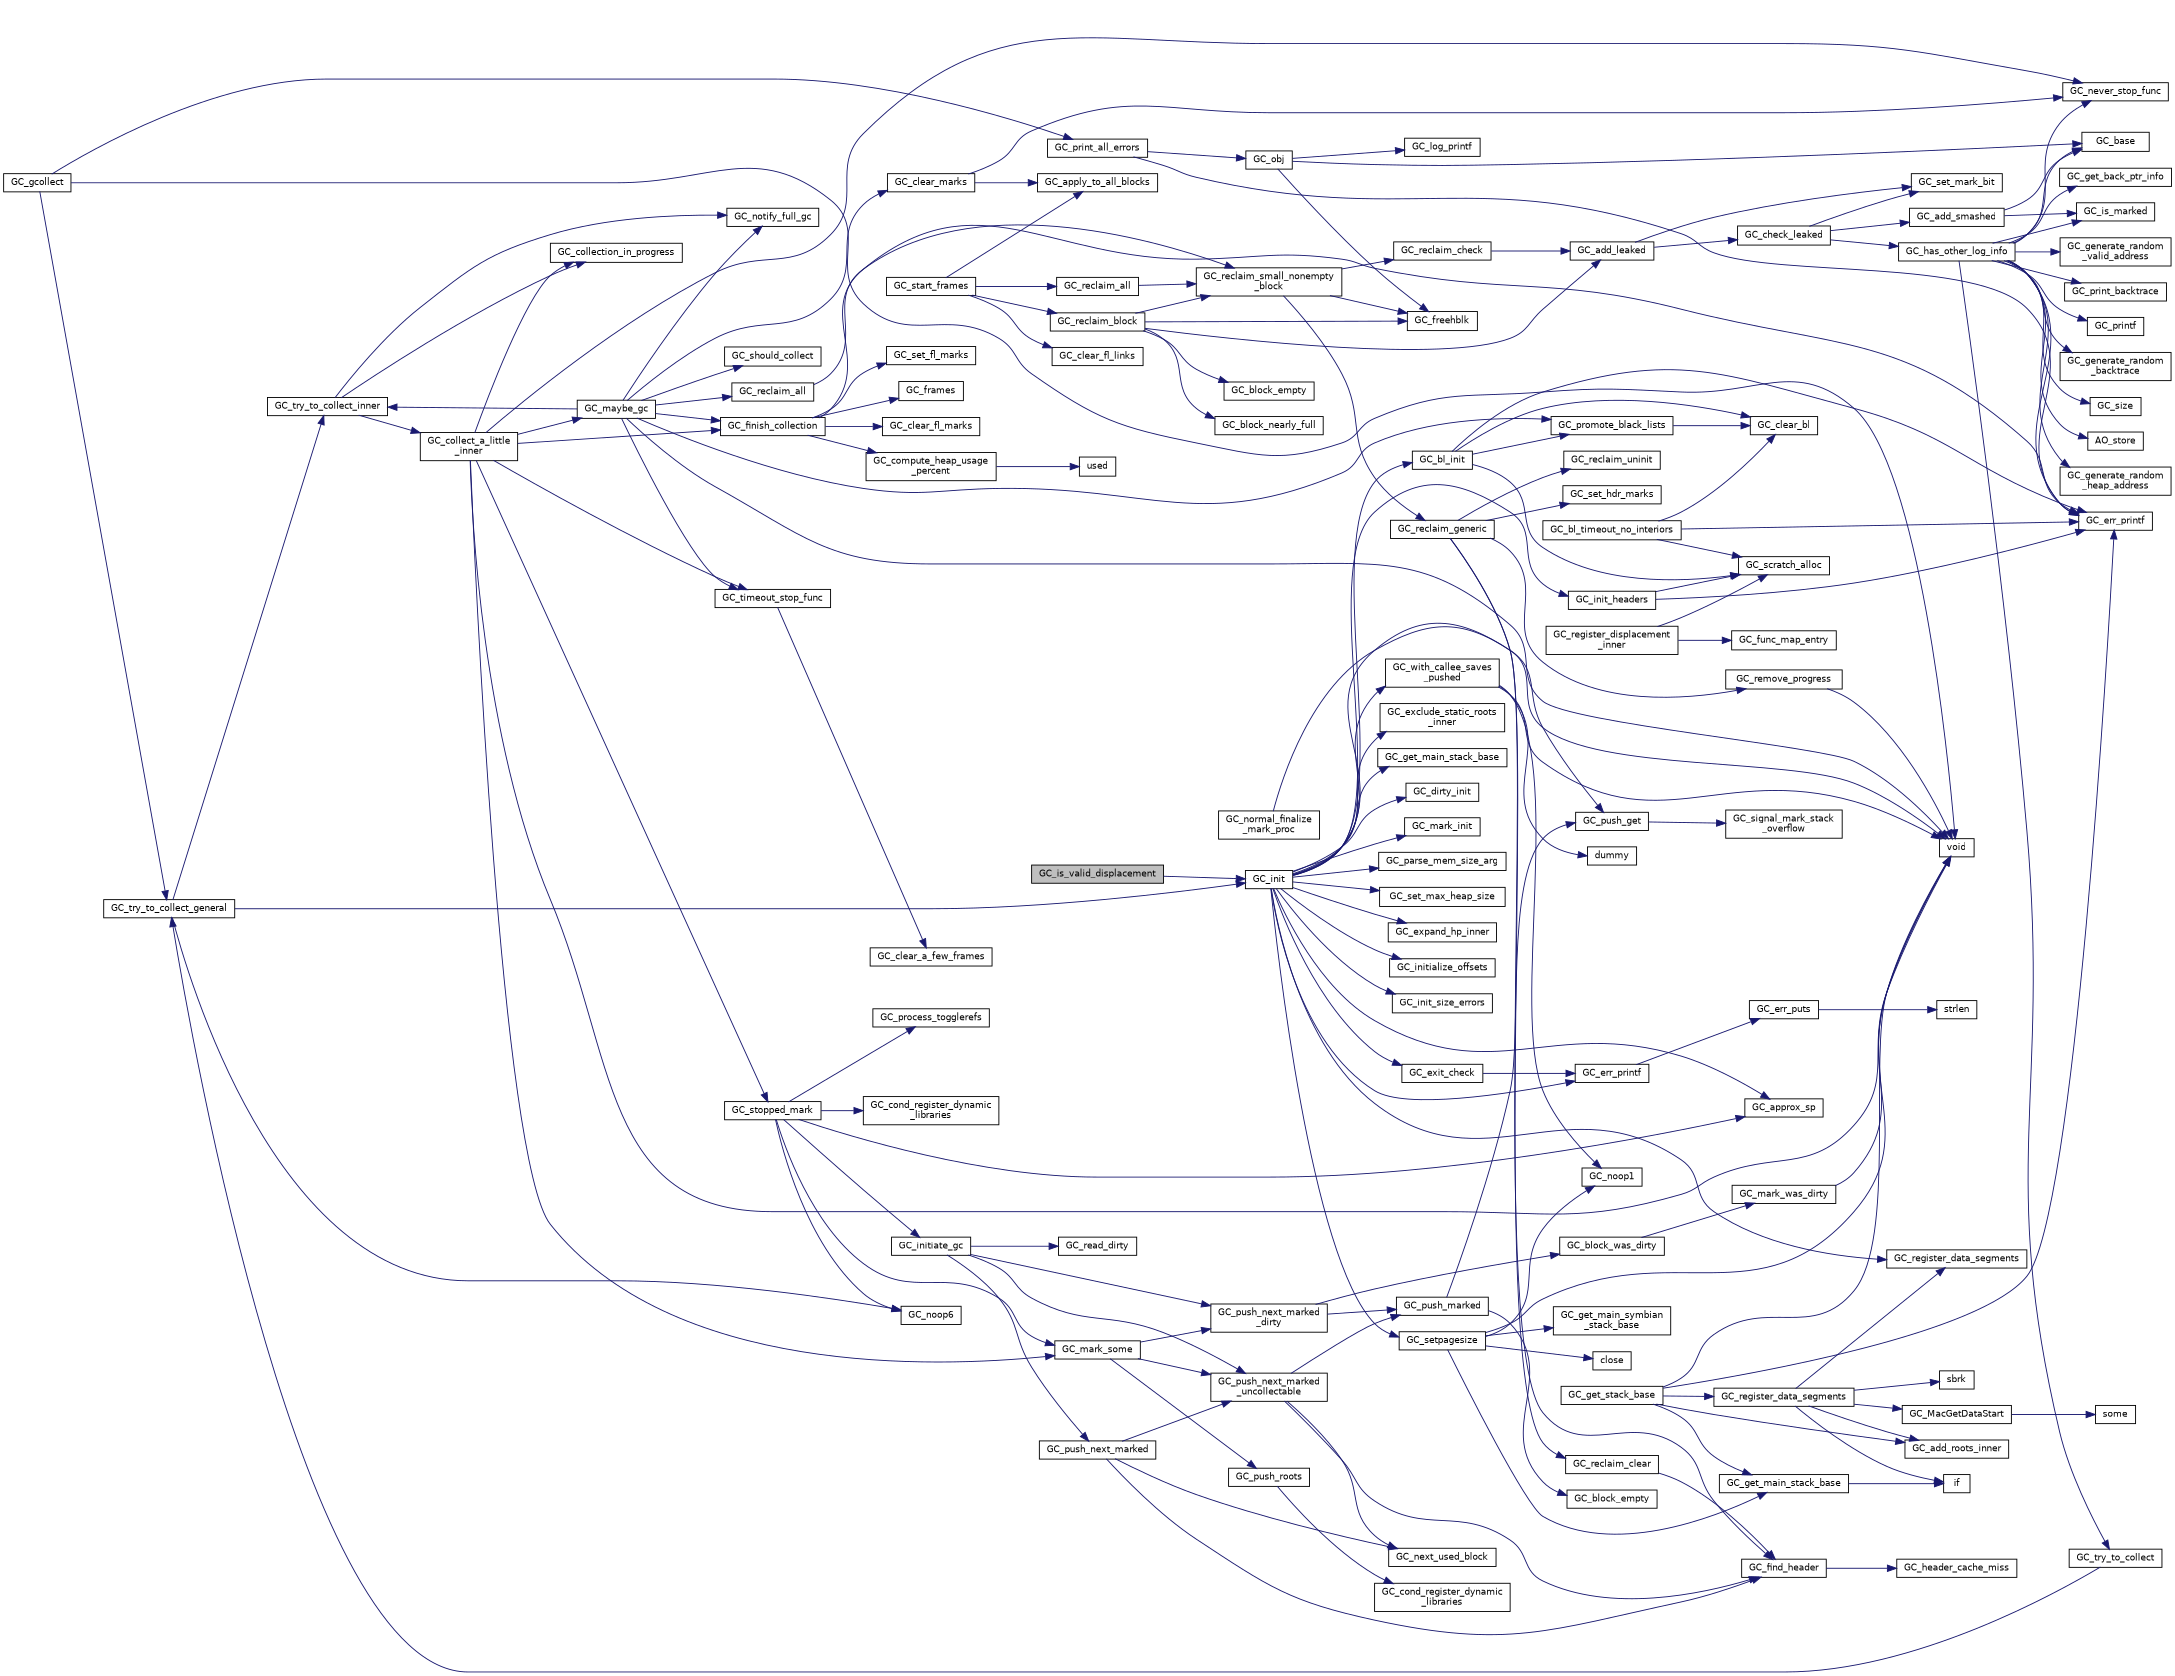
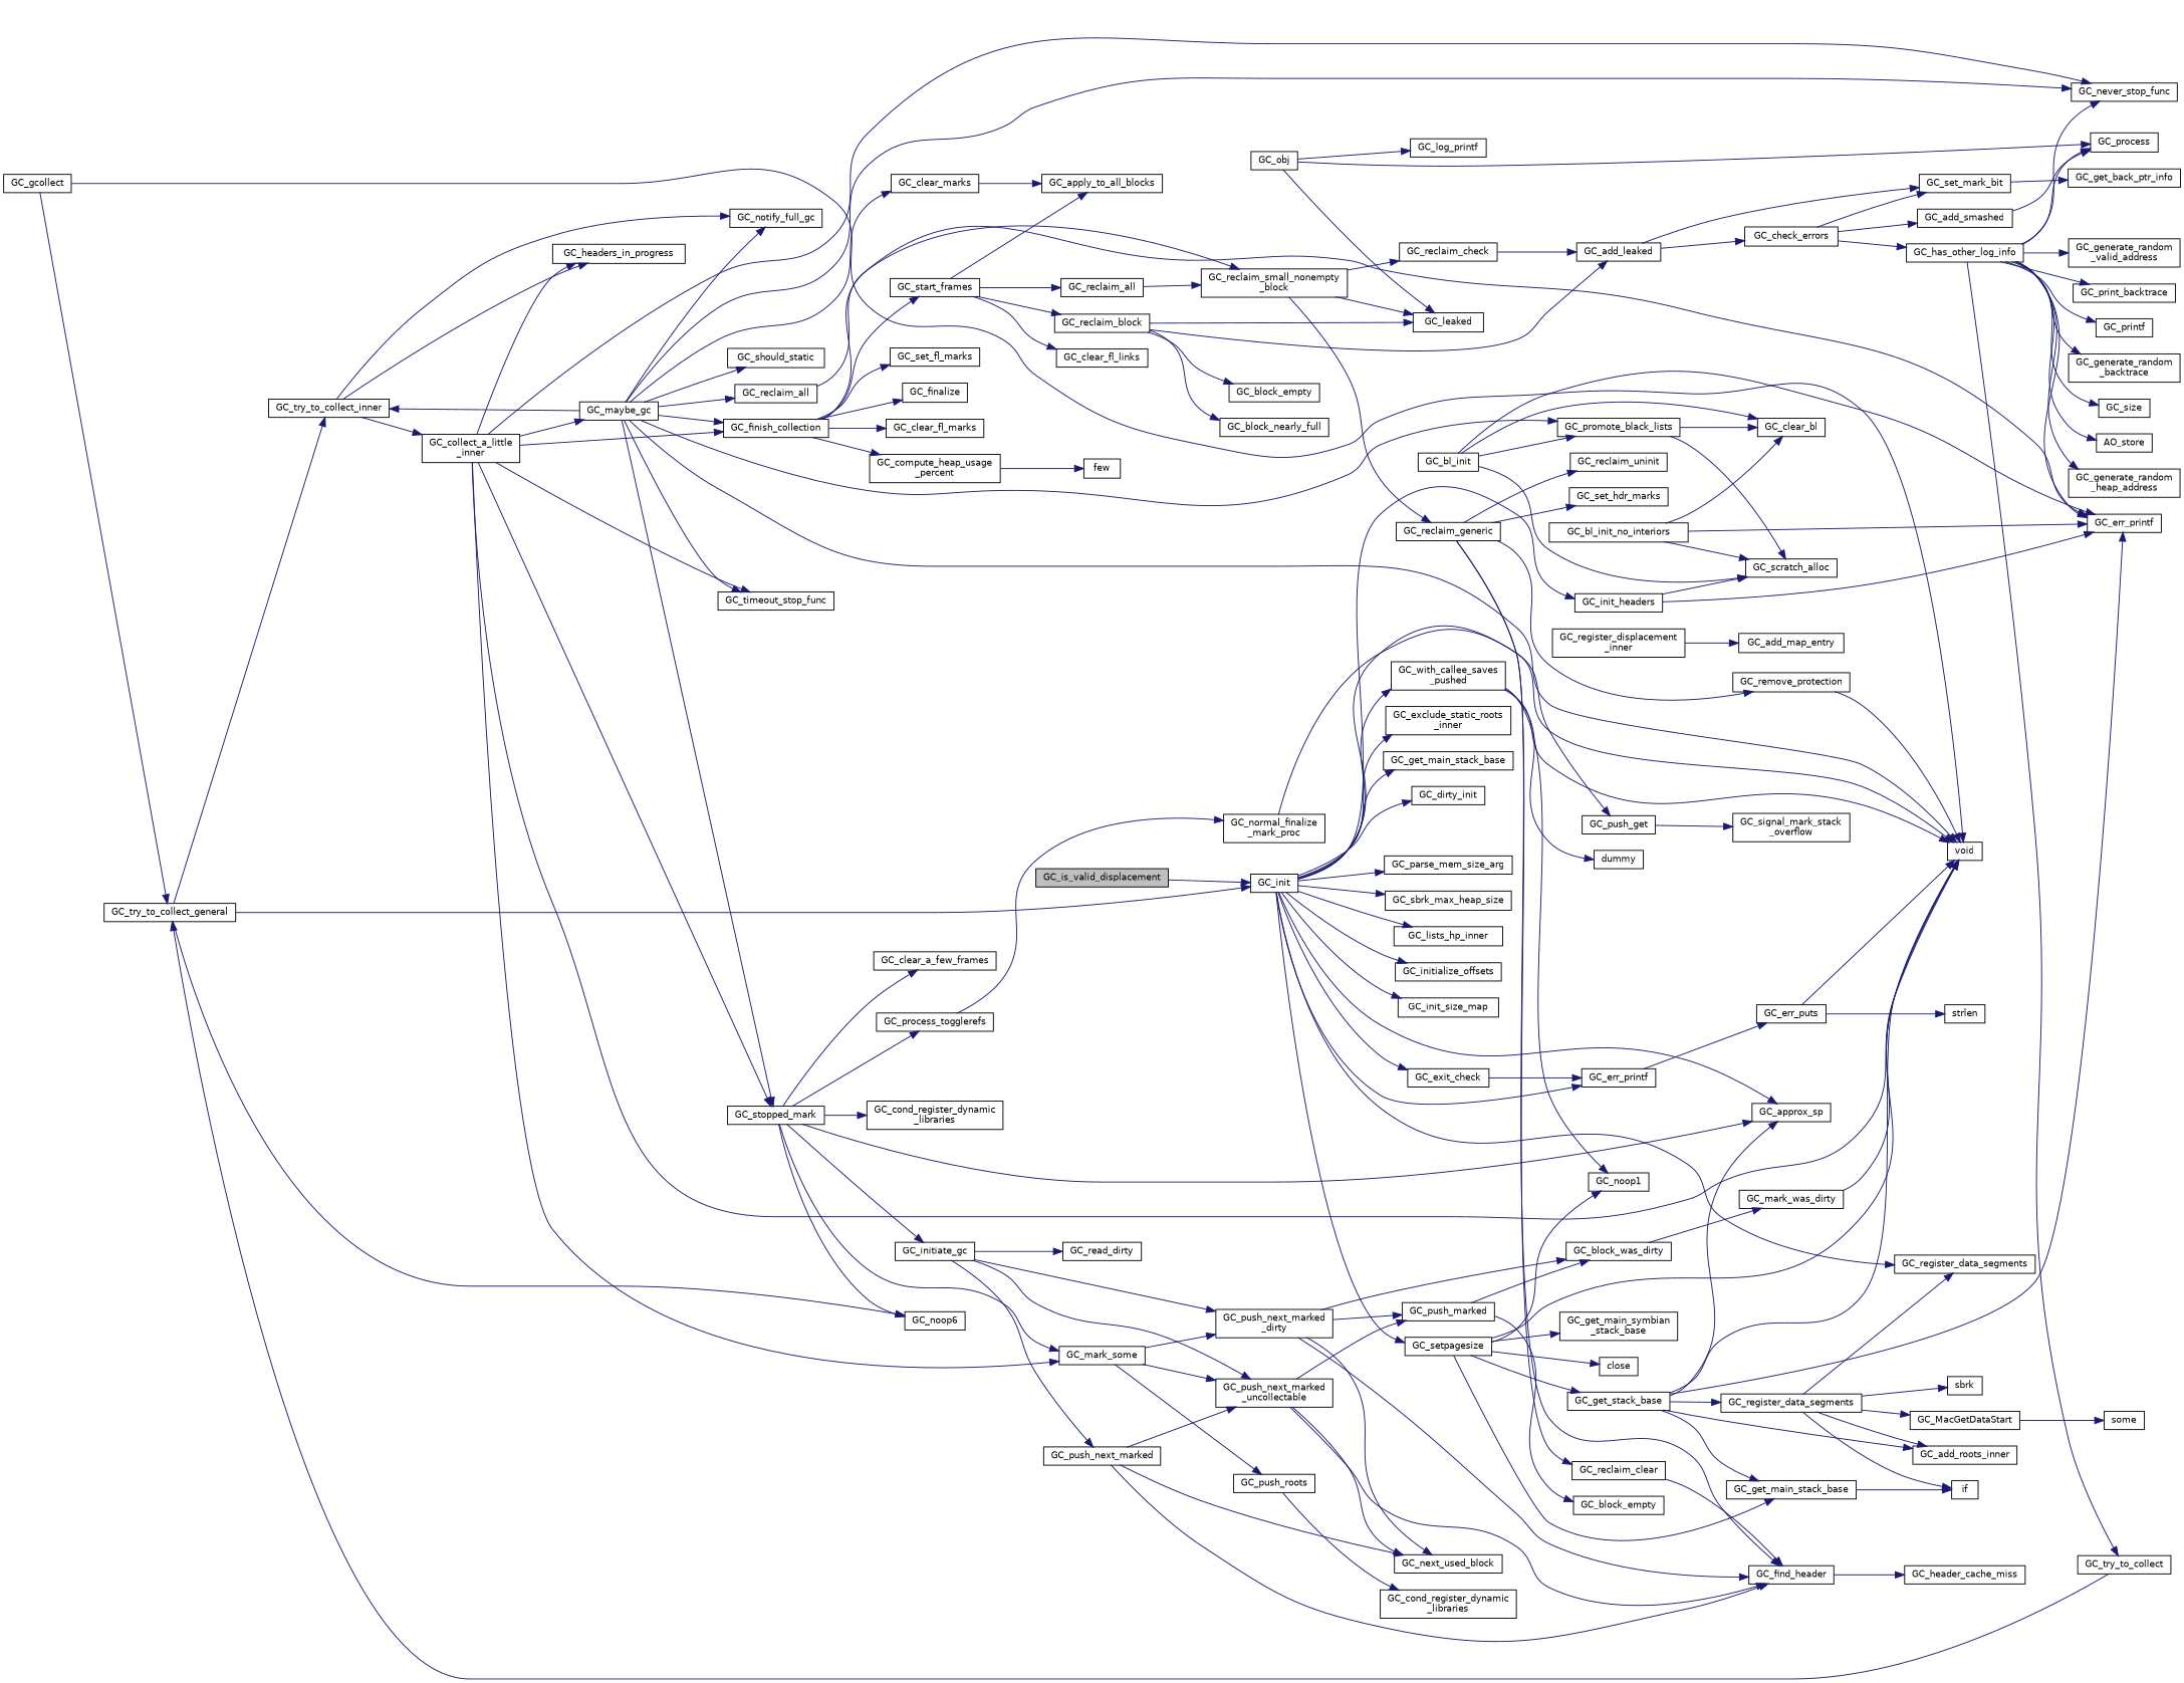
  digraph {
    rankdir=LR
    node [color=black fillcolor=white fontname=Helvetica fontsize=10 shape=record style=filled]
    edge [color=midnightblue fontname=Helvetica fontsize=10 labelfontname=Helvetica labelfontsize=10 style=solid]
    n1 [fillcolor=grey75 fontcolor=black height=0.2 label=GC_is_valid_displacement width=0.4]
    n2 [height=0.2 label=GC_init width=0.4]
    n3 [height=0.2 label=void width=0.4]
    n4 [height=0.2 label=GC_setpagesize width=0.4]
    n5 [height=0.2 label=GC_approx_sp width=0.4]
    n6 [height=0.2 label=GC_register_data_segments width=0.4]
    n7 [height=0.2 label=GC_err_printf width=0.4]
    n8 [height=0.2 label="GC_exclude_static_roots\l_inner" width=0.4]
    n9 [height=0.2 label=GC_get_main_stack_base width=0.4]
    n10 [height=0.2 label=GC_dirty_init width=0.4]
    n11 [height=0.2 label=GC_init_headers width=0.4]
    n12 [height=0.2 label=GC_bl_init width=0.4]
-   n13 [height=0.2 label=GC_mark_init width=0.4]
    n14 [height=0.2 label=GC_parse_mem_size_arg width=0.4]
-   n15 [height=0.2 label=GC_set_max_heap_size width=0.4]
-   n16 [height=0.2 label=GC_expand_hp_inner width=0.4]
+   n15 [height=0.2 label=GC_sbrk_max_heap_size width=0.4]
+   n16 [height=0.2 label=GC_lists_hp_inner width=0.4]
    n17 [height=0.2 label=GC_initialize_offsets width=0.4]
-   n18 [height=0.2 label=GC_init_size_errors width=0.4]
+   n18 [height=0.2 label=GC_init_size_map width=0.4]
    n19 [height=0.2 label="GC_with_callee_saves\l_pushed" width=0.4]
    n20 [height=0.2 label=GC_exit_check width=0.4]
    n21 [height=0.2 label=GC_get_stack_base width=0.4]
    n22 [height=0.2 label=GC_get_main_stack_base width=0.4]
    n23 [height=0.2 label=GC_noop1 width=0.4]
    n24 [height=0.2 label=close width=0.4]
    n25 [height=0.2 label="GC_get_main_symbian\l_stack_base" width=0.4]
    n26 [height=0.2 label=GC_err_puts width=0.4]
    n27 [height=0.2 label=GC_err_printf width=0.4]
    n28 [height=0.2 label=GC_scratch_alloc width=0.4]
    n29 [height=0.2 label=GC_clear_bl width=0.4]
    n30 [height=0.2 label=GC_promote_black_lists width=0.4]
    n31 [height=0.2 label="GC_register_displacement\l_inner" width=0.4]
-   n32 [height=0.2 label=GC_func_map_entry width=0.4]
+   n32 [height=0.2 label=GC_add_map_entry width=0.4]
    n33 [height=0.2 label=dummy width=0.4]
    n34 [height=0.2 label=GC_register_data_segments width=0.4]
    n35 [height=0.2 label=GC_add_roots_inner width=0.4]
    n36 [height=0.2 label=if width=0.4]
    n37 [height=0.2 label=sbrk width=0.4]
    n38 [height=0.2 label=GC_MacGetDataStart width=0.4]
    n39 [height=0.2 label=some width=0.4]
    n40 [height=0.2 label=strlen width=0.4]
-   n41 [height=0.2 label=GC_bl_timeout_no_interiors width=0.4]
+   n41 [height=0.2 label=GC_bl_init_no_interiors width=0.4]
    n42 [height=0.2 label=GC_gcollect width=0.4]
    n43 [height=0.2 label=GC_try_to_collect_general width=0.4]
-   n44 [height=0.2 label=GC_print_all_errors width=0.4]
    n45 [height=0.2 label=GC_noop6 width=0.4]
    n46 [height=0.2 label=GC_try_to_collect_inner width=0.4]
    n47 [height=0.2 label=GC_obj width=0.4]
-   n48 [height=0.2 label=GC_collection_in_progress width=0.4]
+   n48 [height=0.2 label=GC_headers_in_progress width=0.4]
    n49 [height=0.2 label="GC_collect_a_little\l_inner" width=0.4]
    n50 [height=0.2 label=GC_notify_full_gc width=0.4]
    n51 [height=0.2 label=GC_mark_some width=0.4]
    n52 [height=0.2 label=GC_stopped_mark width=0.4]
    n53 [height=0.2 label=GC_timeout_stop_func width=0.4]
    n54 [height=0.2 label=GC_never_stop_func width=0.4]
    n55 [height=0.2 label=GC_finish_collection width=0.4]
    n56 [height=0.2 label=GC_maybe_gc width=0.4]
    n57 [height=0.2 label="GC_push_next_marked\l_dirty" width=0.4]
    n58 [height=0.2 label=GC_push_roots width=0.4]
    n59 [height=0.2 label="GC_push_next_marked\l_uncollectable" width=0.4]
    n60 [height=0.2 label="GC_cond_register_dynamic\l_libraries" width=0.4]
    n61 [height=0.2 label=GC_process_togglerefs width=0.4]
    n62 [height=0.2 label=GC_clear_a_few_frames width=0.4]
    n63 [height=0.2 label=GC_initiate_gc width=0.4]
    n64 [height=0.2 label=GC_set_fl_marks width=0.4]
    n65 [height=0.2 label=GC_start_frames width=0.4]
-   n66 [height=0.2 label=GC_frames width=0.4]
+   n66 [height=0.2 label=GC_finalize width=0.4]
    n67 [height=0.2 label=GC_clear_fl_marks width=0.4]
    n68 [height=0.2 label="GC_compute_heap_usage\l_percent" width=0.4]
-   n69 [height=0.2 label=GC_should_collect width=0.4]
+   n69 [height=0.2 label=GC_should_static width=0.4]
    n70 [height=0.2 label=GC_reclaim_all width=0.4]
    n71 [height=0.2 label=GC_clear_marks width=0.4]
    n72 [height=0.2 label=GC_next_used_block width=0.4]
    n73 [height=0.2 label=GC_find_header width=0.4]
    n74 [height=0.2 label=GC_block_was_dirty width=0.4]
    n75 [height=0.2 label=GC_push_marked width=0.4]
    n76 [height=0.2 label="GC_cond_register_dynamic\l_libraries" width=0.4]
    n77 [height=0.2 label=GC_header_cache_miss width=0.4]
    n78 [height=0.2 label=GC_mark_was_dirty width=0.4]
    n79 [height=0.2 label=GC_block_empty width=0.4]
    n80 [height=0.2 label=GC_push_get width=0.4]
    n81 [height=0.2 label="GC_signal_mark_stack\l_overflow" width=0.4]
    n82 [height=0.2 label="GC_normal_finalize\l_mark_proc" width=0.4]
    n83 [height=0.2 label=GC_read_dirty width=0.4]
    n84 [height=0.2 label=GC_push_next_marked width=0.4]
    n85 [height=0.2 label=GC_clear_fl_links width=0.4]
    n86 [height=0.2 label=GC_apply_to_all_blocks width=0.4]
    n87 [height=0.2 label=GC_reclaim_block width=0.4]
    n88 [height=0.2 label=GC_reclaim_all width=0.4]
-   n89 [height=0.2 label=used width=0.4]
+   n89 [height=0.2 label=few width=0.4]
    n90 [height=0.2 label=GC_add_leaked width=0.4]
-   n91 [height=0.2 label=GC_freehblk width=0.4]
+   n91 [height=0.2 label=GC_leaked width=0.4]
    n92 [height=0.2 label=GC_block_empty width=0.4]
    n93 [height=0.2 label="GC_reclaim_small_nonempty\l_block" width=0.4]
    n94 [height=0.2 label=GC_block_nearly_full width=0.4]
-   n95 [height=0.2 label=GC_check_leaked width=0.4]
+   n95 [height=0.2 label=GC_check_errors width=0.4]
    n96 [height=0.2 label=GC_set_mark_bit width=0.4]
    n97 [height=0.2 label=GC_reclaim_check width=0.4]
    n98 [height=0.2 label=GC_reclaim_generic width=0.4]
    n99 [height=0.2 label=GC_has_other_log_info width=0.4]
    n100 [height=0.2 label=GC_add_smashed width=0.4]
    n101 [height=0.2 label=GC_size width=0.4]
    n102 [height=0.2 label=AO_store width=0.4]
    n103 [height=0.2 label=GC_get_back_ptr_info width=0.4]
-   n104 [height=0.2 label=GC_base width=0.4]
+   n104 [height=0.2 label=GC_process width=0.4]
    n105 [height=0.2 label="GC_generate_random\l_heap_address" width=0.4]
    n106 [height=0.2 label="GC_generate_random\l_valid_address" width=0.4]
-   n107 [height=0.2 label=GC_is_marked width=0.4]
    n108 [height=0.2 label=GC_print_backtrace width=0.4]
    n109 [height=0.2 label=GC_printf width=0.4]
    n110 [height=0.2 label="GC_generate_random\l_backtrace" width=0.4]
    n111 [height=0.2 label=GC_try_to_collect width=0.4]
-   n112 [height=0.2 label=GC_remove_progress width=0.4]
+   n112 [height=0.2 label=GC_remove_protection width=0.4]
    n113 [height=0.2 label=GC_reclaim_clear width=0.4]
    n114 [height=0.2 label=GC_reclaim_uninit width=0.4]
    n115 [height=0.2 label=GC_set_hdr_marks width=0.4]
    n116 [height=0.2 label=GC_log_printf width=0.4]
    n1 -> n2
    n2 -> n3
    n2 -> n4
    n2 -> n5
    n2 -> n6
    n2 -> n7
    n2 -> n8
    n2 -> n9
    n2 -> n10
    n2 -> n11
-   n2 -> n12
-   n2 -> n13
    n2 -> n14
    n2 -> n15
    n2 -> n16
    n2 -> n17
    n2 -> n18
    n2 -> n19
    n2 -> n20
    n4 -> n3
+   n4 -> n21
    n4 -> n22
    n4 -> n23
    n4 -> n24
    n4 -> n25
    n7 -> n26
    n11 -> n27
    n11 -> n28
    n12 -> n27
    n12 -> n28
    n12 -> n29
    n12 -> n30
    n19 -> n3
    n19 -> n23
    n19 -> n33
    n20 -> n7
    n21 -> n3
+   n21 -> n5
    n21 -> n22
    n21 -> n27
    n21 -> n34
    n21 -> n35
    n22 -> n36
+   n26 -> n3
    n26 -> n40
    n30 -> n29
-   n31 -> n28
+   n30 -> n28
    n31 -> n32
    n34 -> n6
    n34 -> n35
    n34 -> n36
    n34 -> n37
    n34 -> n38
    n38 -> n39
    n41 -> n27
    n41 -> n28
    n41 -> n29
    n42 -> n3
    n42 -> n43
-   n42 -> n44
    n43 -> n2
    n43 -> n45
    n43 -> n46
-   n44 -> n27
-   n44 -> n47
    n46 -> n48
    n46 -> n49
    n46 -> n50
    n47 -> n91
    n47 -> n104
    n47 -> n116
    n49 -> n3
    n49 -> n48
    n49 -> n51
    n49 -> n52
    n49 -> n53
    n49 -> n54
    n49 -> n55
    n49 -> n56
    n51 -> n57
    n51 -> n58
    n51 -> n59
    n52 -> n5
    n52 -> n45
    n52 -> n51
    n52 -> n60
    n52 -> n61
-   n53 -> n62
+   n52 -> n62
    n52 -> n63
    n55 -> n27
    n55 -> n64
+   n55 -> n65
    n55 -> n66
    n55 -> n67
    n55 -> n68
    n56 -> n3
    n56 -> n30
    n56 -> n46
    n56 -> n50
+   n56 -> n52
    n56 -> n53
-   n71 -> n54
+   n56 -> n54
    n56 -> n55
    n56 -> n69
    n56 -> n70
    n56 -> n71
+   n57 -> n72
+   n57 -> n73
    n57 -> n74
    n57 -> n75
    n58 -> n76
    n59 -> n72
    n59 -> n73
    n59 -> n75
+   n61 -> n82
    n63 -> n57
    n63 -> n59
    n63 -> n83
    n63 -> n84
    n65 -> n85
    n65 -> n86
    n65 -> n87
    n65 -> n88
    n68 -> n89
    n70 -> n93
    n71 -> n86
    n73 -> n77
    n74 -> n78
    n75 -> n79
-   n75 -> n80
+   n75 -> n74
    n78 -> n3
    n80 -> n81
    n82 -> n80
    n84 -> n59
    n84 -> n72
    n84 -> n73
    n87 -> n90
    n87 -> n91
    n87 -> n92
-   n87 -> n93
    n87 -> n94
    n88 -> n93
    n90 -> n95
    n90 -> n96
    n93 -> n91
    n93 -> n97
    n93 -> n98
    n95 -> n96
    n95 -> n99
    n95 -> n100
    n97 -> n90
    n98 -> n73
    n98 -> n112
    n98 -> n113
    n98 -> n114
    n98 -> n115
    n99 -> n27
    n99 -> n54
    n99 -> n101
    n99 -> n102
-   n99 -> n103
+   n96 -> n103
    n99 -> n104
    n99 -> n105
    n99 -> n106
-   n99 -> n107
    n99 -> n108
    n99 -> n109
    n99 -> n110
    n99 -> n111
    n100 -> n104
-   n100 -> n107
    n111 -> n43
    n112 -> n3
    n113 -> n73
  }
